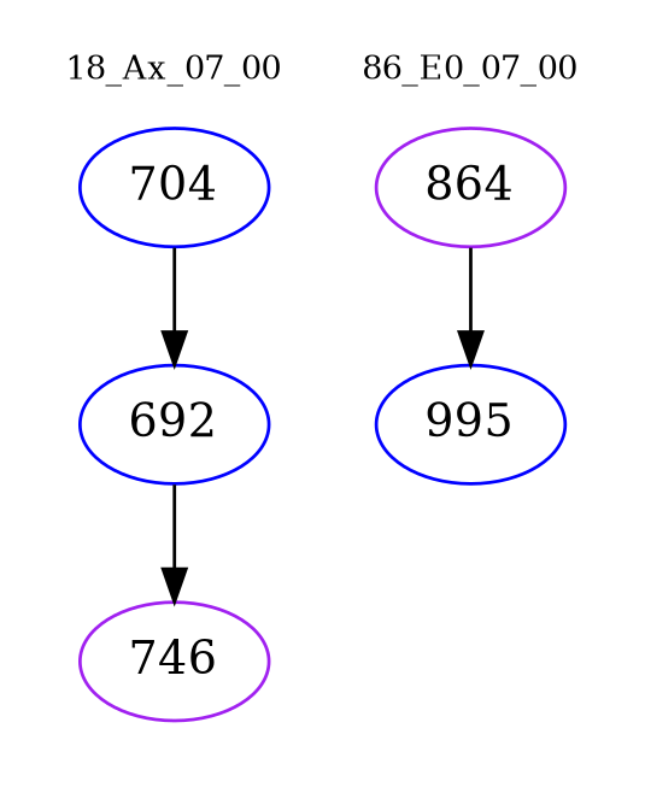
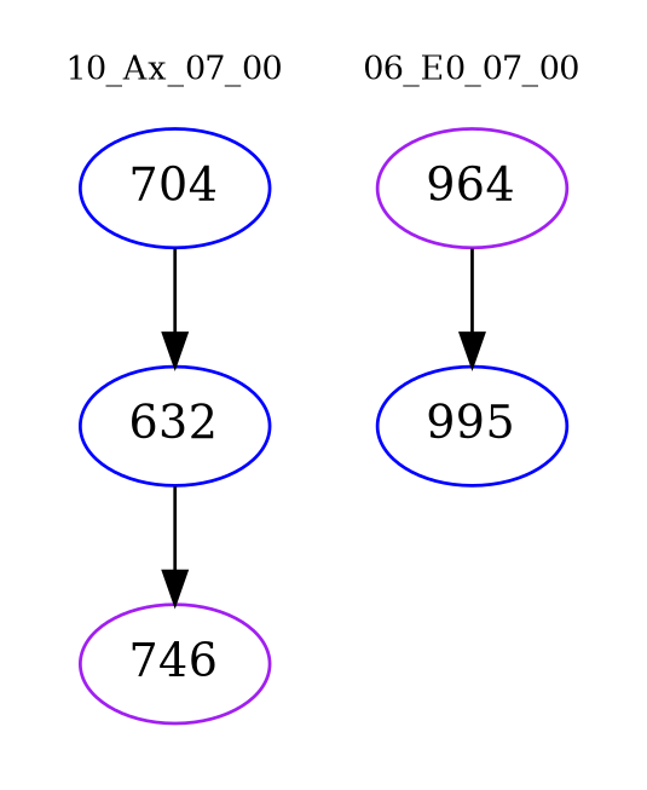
  digraph {
    node [color=blue]
    edge [color=black]
    n1 [label=704]
-   n2 [label=692]
+   n2 [label=632]
    n3 [color=purple label=746]
-   n4 [color=purple label=864]
+   n4 [color=purple label=964]
    n5 [label=995]
    subgraph cluster_1 {
      color=white
      fontsize=10
-     label="18_Ax_07_00"
+     label="10_Ax_07_00"
      n1
      n2
      n3
    }
    subgraph cluster_2 {
      color=white
      fontsize=10
-     label="86_E0_07_00"
+     label="06_E0_07_00"
      n4
      n5
    }
    n1 -> n2
    n2 -> n3
    n4 -> n5
  }
